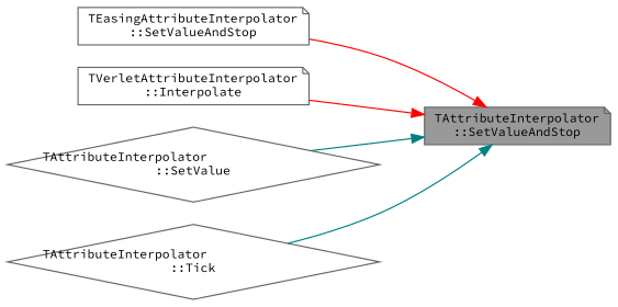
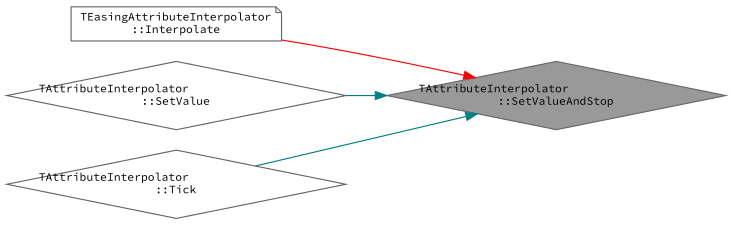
  digraph {
    fontname="Source Code Pro"
    rankdir=RL
    node [color=grey40 fillcolor=white fontname="Source Code Pro" fontsize=10 shape=note style=filled]
    edge [color=red dir=back fontname="Source Code Pro" fontsize=10 labelfontname=Helvetica labelfontsize=10 style=solid]
-   n1 [color=gray40 fillcolor=grey60 fontcolor=black height=0.2 label="TAttributeInterpolator\l::SetValueAndStop" width=0.4]
-   n2 [height=0.2 label="TEasingAttributeInterpolator\l::SetValueAndStop" width=0.4]
-   n3 [height=0.2 label="TVerletAttributeInterpolator\l::Interpolate" width=0.4]
+   n1 [color=gray40 fillcolor=grey60 fontcolor=black height=0.2 label="TAttributeInterpolator\l::SetValueAndStop" shape=diamond width=0.4]
+   n2 [height=0.2 label="TEasingAttributeInterpolator\l::Interpolate" width=0.4]
    n4 [height=0.2 label="TAttributeInterpolator\l::SetValue" shape=diamond width=0.4]
    n5 [height=0.2 label="TAttributeInterpolator\l::Tick" shape=diamond width=0.4]
    n1 -> n2
-   n1 -> n3
    n1 -> n4 [color=teal]
    n1 -> n5 [color=teal]
  }
